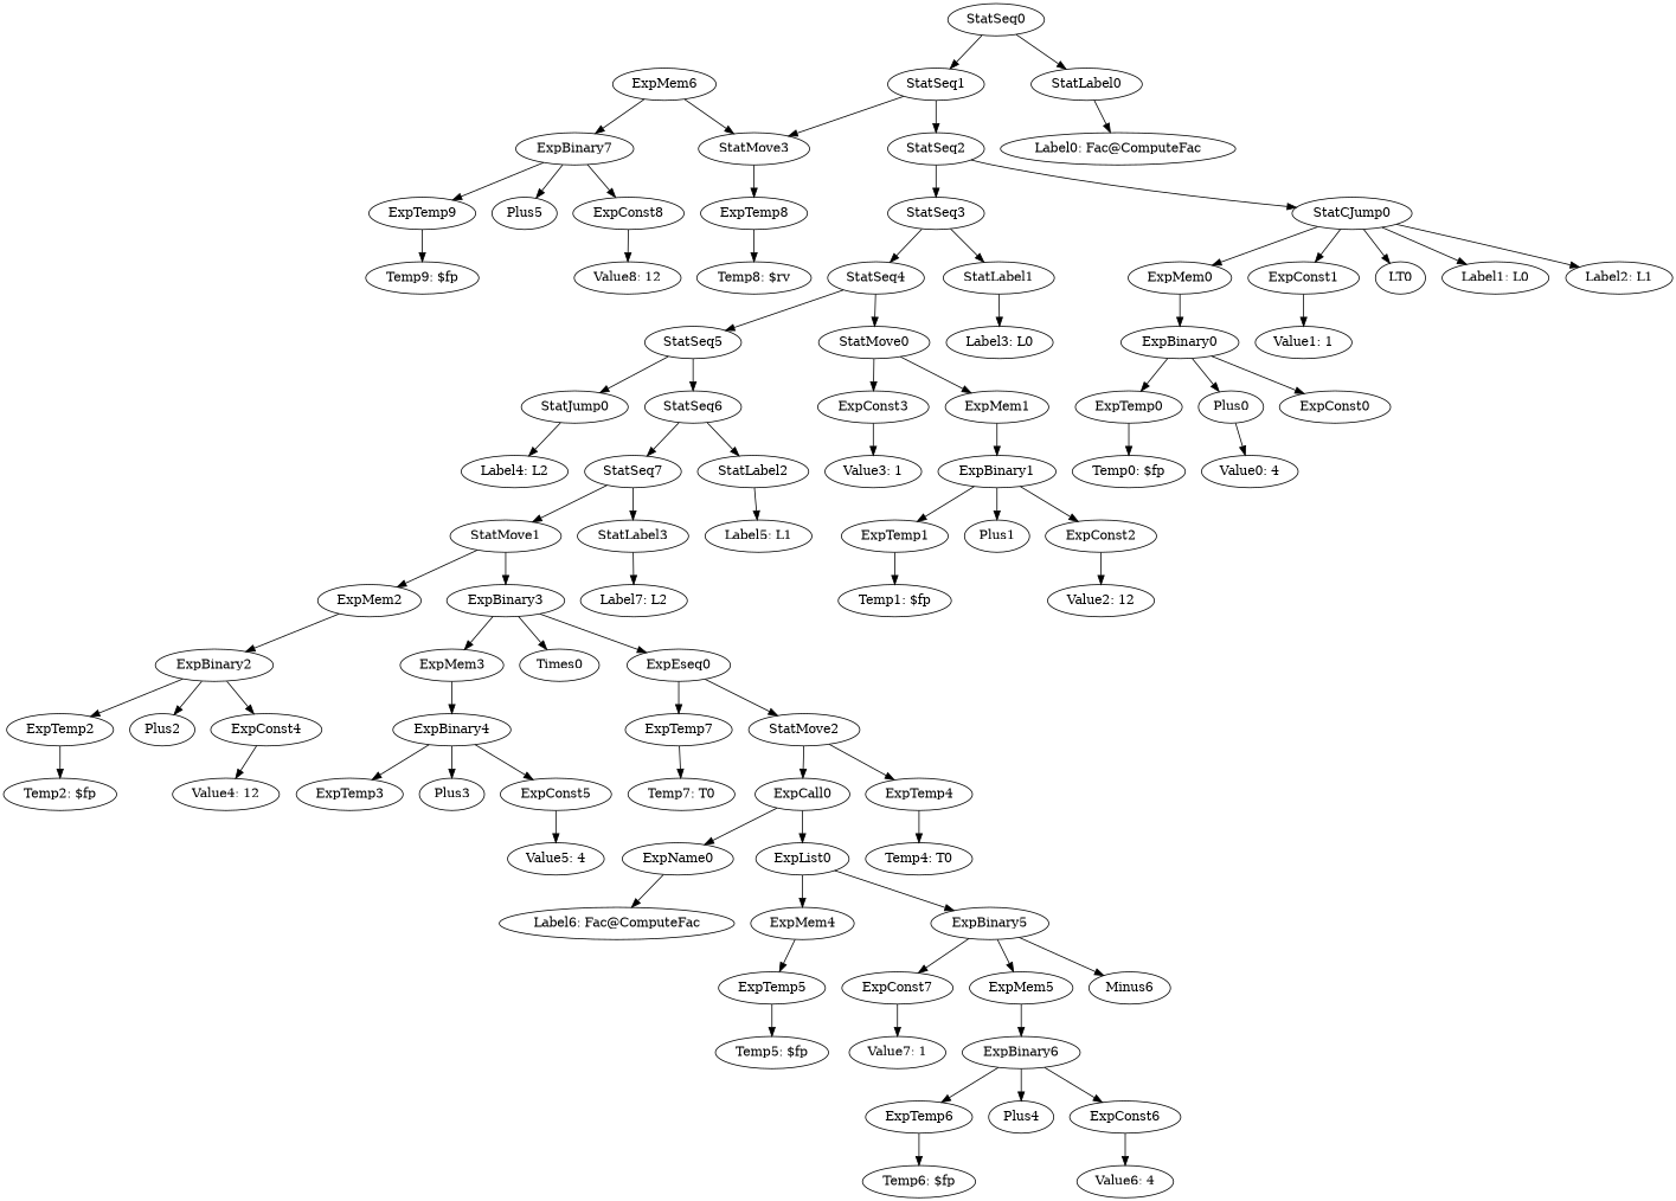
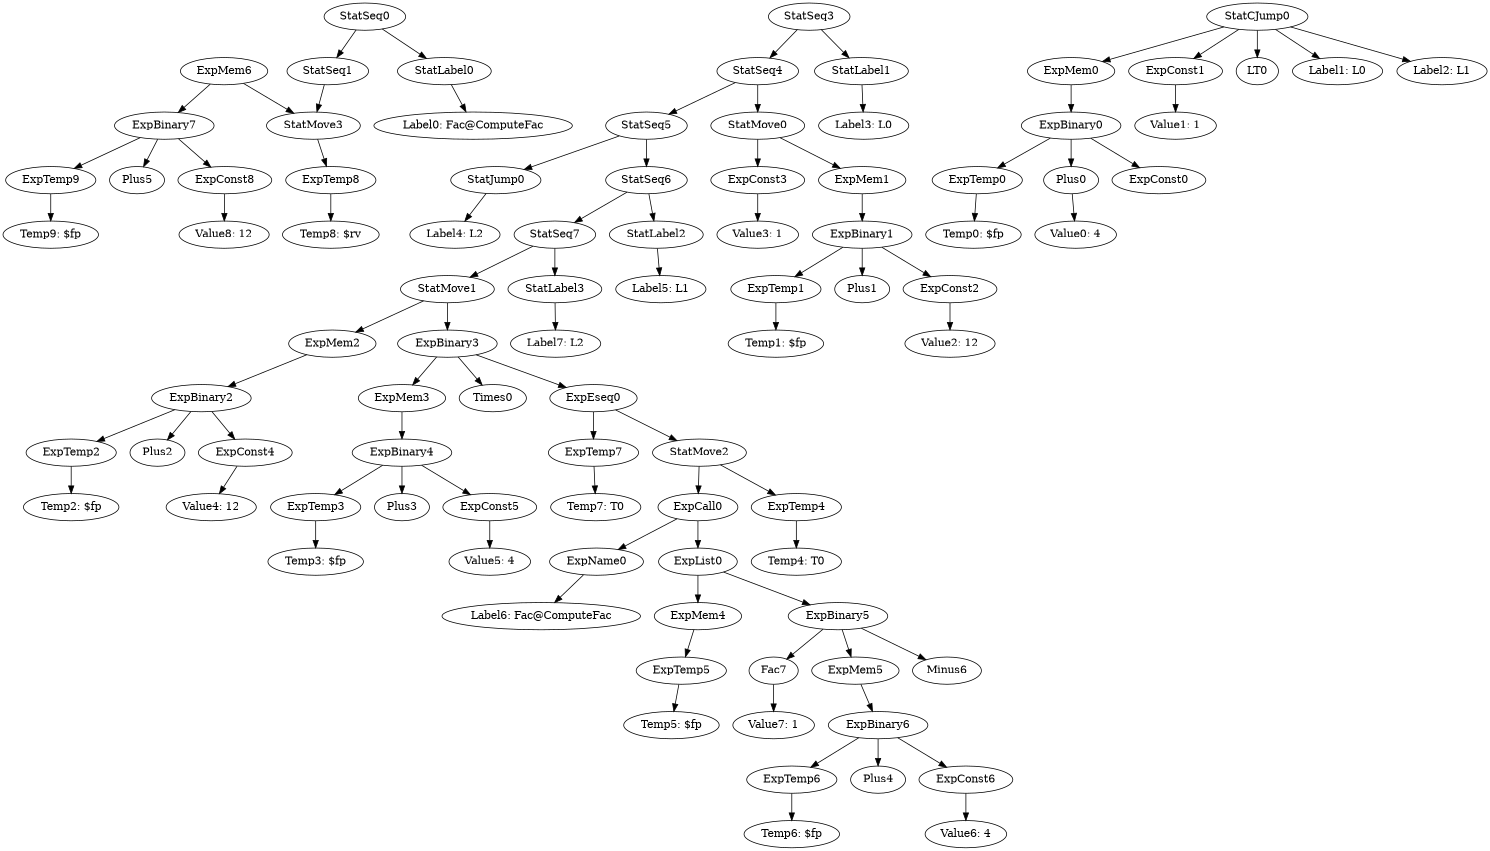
  digraph {
    ordering=out
    ExpMem6
    ExpBinary7
    StatMove3
    ExpTemp9
    Plus5
    ExpConst8
    "Temp9: $fp"
    "Value8: 12"
    ExpTemp8
    "Temp8: $rv"
    StatSeq1
-   StatSeq2
    StatSeq3
    StatCJump0
    StatSeq4
    StatLabel1
    ExpMem0
    ExpConst1
    LT0
    "Label1: L0"
    "Label2: L1"
    StatSeq7
    StatMove1
    StatLabel3
    ExpMem2
    ExpBinary3
    "Label7: L2"
    ExpBinary2
    ExpMem3
    Times0
    ExpEseq0
    StatSeq5
    StatJump0
    StatSeq6
    "Label4: L2"
    StatLabel2
    "Label5: L1"
    ExpTemp2
    Plus2
    ExpConst4
    ExpBinary4
    ExpTemp7
    StatMove2
    StatMove0
    ExpConst3
    ExpMem1
    "Value3: 1"
    ExpBinary1
    "Label3: L0"
    "Temp2: $fp"
    "Value4: 12"
    ExpCall0
    ExpName0
    ExpList0
    "Label6: Fac@ComputeFac"
    ExpMem4
    ExpBinary5
    ExpTemp5
-   ExpConst7
+   ExpConst7 [label=Fac7]
    ExpMem5
    n61 [label=Minus6]
    "Value7: 1"
    ExpTemp1
    "Temp1: $fp"
    StatSeq0
    StatLabel0
    "Label0: Fac@ComputeFac"
    "Temp5: $fp"
    ExpTemp3
+   "Temp3: $fp"
    Plus1
    ExpConst2
    "Temp7: T0"
    ExpTemp0
    "Temp0: $fp"
    ExpBinary0
    Plus0
    ExpConst0
    "Value0: 4"
    "Value2: 12"
    ExpBinary6
    ExpTemp6
    Plus4
    ExpConst6
    "Temp6: $fp"
    "Value6: 4"
    "Value1: 1"
    Plus3
    ExpConst5
    "Value5: 4"
    ExpTemp4
    "Temp4: T0"
    ExpMem6 -> ExpBinary7
    ExpMem6 -> StatMove3
    ExpBinary7 -> ExpTemp9
    ExpBinary7 -> Plus5
    ExpBinary7 -> ExpConst8
    StatMove3 -> ExpTemp8
    ExpTemp9 -> "Temp9: $fp"
    ExpConst8 -> "Value8: 12"
    ExpTemp8 -> "Temp8: $rv"
    StatSeq1 -> StatMove3
-   StatSeq1 -> StatSeq2
-   StatSeq2 -> StatSeq3
-   StatSeq2 -> StatCJump0
    StatSeq3 -> StatSeq4
    StatSeq3 -> StatLabel1
    StatCJump0 -> ExpMem0
    StatCJump0 -> ExpConst1
    StatCJump0 -> LT0
    StatCJump0 -> "Label1: L0"
    StatCJump0 -> "Label2: L1"
    StatSeq4 -> StatSeq5
    StatSeq4 -> StatMove0
    StatLabel1 -> "Label3: L0"
    ExpMem0 -> ExpBinary0
    ExpConst1 -> "Value1: 1"
    StatSeq7 -> StatMove1
    StatSeq7 -> StatLabel3
    StatMove1 -> ExpMem2
    StatMove1 -> ExpBinary3
    StatLabel3 -> "Label7: L2"
    ExpMem2 -> ExpBinary2
    ExpBinary3 -> ExpMem3
    ExpBinary3 -> Times0
    ExpBinary3 -> ExpEseq0
    ExpBinary2 -> ExpTemp2
    ExpBinary2 -> Plus2
    ExpBinary2 -> ExpConst4
    ExpMem3 -> ExpBinary4
    ExpEseq0 -> ExpTemp7
    ExpEseq0 -> StatMove2
    StatSeq5 -> StatJump0
    StatSeq5 -> StatSeq6
    StatJump0 -> "Label4: L2"
    StatSeq6 -> StatSeq7
    StatSeq6 -> StatLabel2
    StatLabel2 -> "Label5: L1"
    ExpTemp2 -> "Temp2: $fp"
    ExpConst4 -> "Value4: 12"
    ExpBinary4 -> ExpTemp3
    ExpBinary4 -> Plus3
    ExpBinary4 -> ExpConst5
    ExpTemp7 -> "Temp7: T0"
    StatMove2 -> ExpCall0
    StatMove2 -> ExpTemp4
    StatMove0 -> ExpConst3
    StatMove0 -> ExpMem1
    ExpConst3 -> "Value3: 1"
    ExpMem1 -> ExpBinary1
    ExpBinary1 -> ExpTemp1
    ExpBinary1 -> Plus1
    ExpBinary1 -> ExpConst2
    ExpCall0 -> ExpName0
    ExpCall0 -> ExpList0
    ExpName0 -> "Label6: Fac@ComputeFac"
    ExpList0 -> ExpMem4
    ExpList0 -> ExpBinary5
    ExpMem4 -> ExpTemp5
    ExpBinary5 -> ExpConst7
    ExpBinary5 -> ExpMem5
    ExpBinary5 -> n61
    ExpTemp5 -> "Temp5: $fp"
    ExpConst7 -> "Value7: 1"
    ExpMem5 -> ExpBinary6
    ExpTemp1 -> "Temp1: $fp"
    StatSeq0 -> StatSeq1
    StatSeq0 -> StatLabel0
    StatLabel0 -> "Label0: Fac@ComputeFac"
+   ExpTemp3 -> "Temp3: $fp"
    ExpConst2 -> "Value2: 12"
    ExpTemp0 -> "Temp0: $fp"
    ExpBinary0 -> ExpTemp0
    ExpBinary0 -> Plus0
    ExpBinary0 -> ExpConst0
    Plus0 -> "Value0: 4"
    ExpBinary6 -> ExpTemp6
    ExpBinary6 -> Plus4
    ExpBinary6 -> ExpConst6
    ExpTemp6 -> "Temp6: $fp"
    ExpConst6 -> "Value6: 4"
    ExpConst5 -> "Value5: 4"
    ExpTemp4 -> "Temp4: T0"
  }
